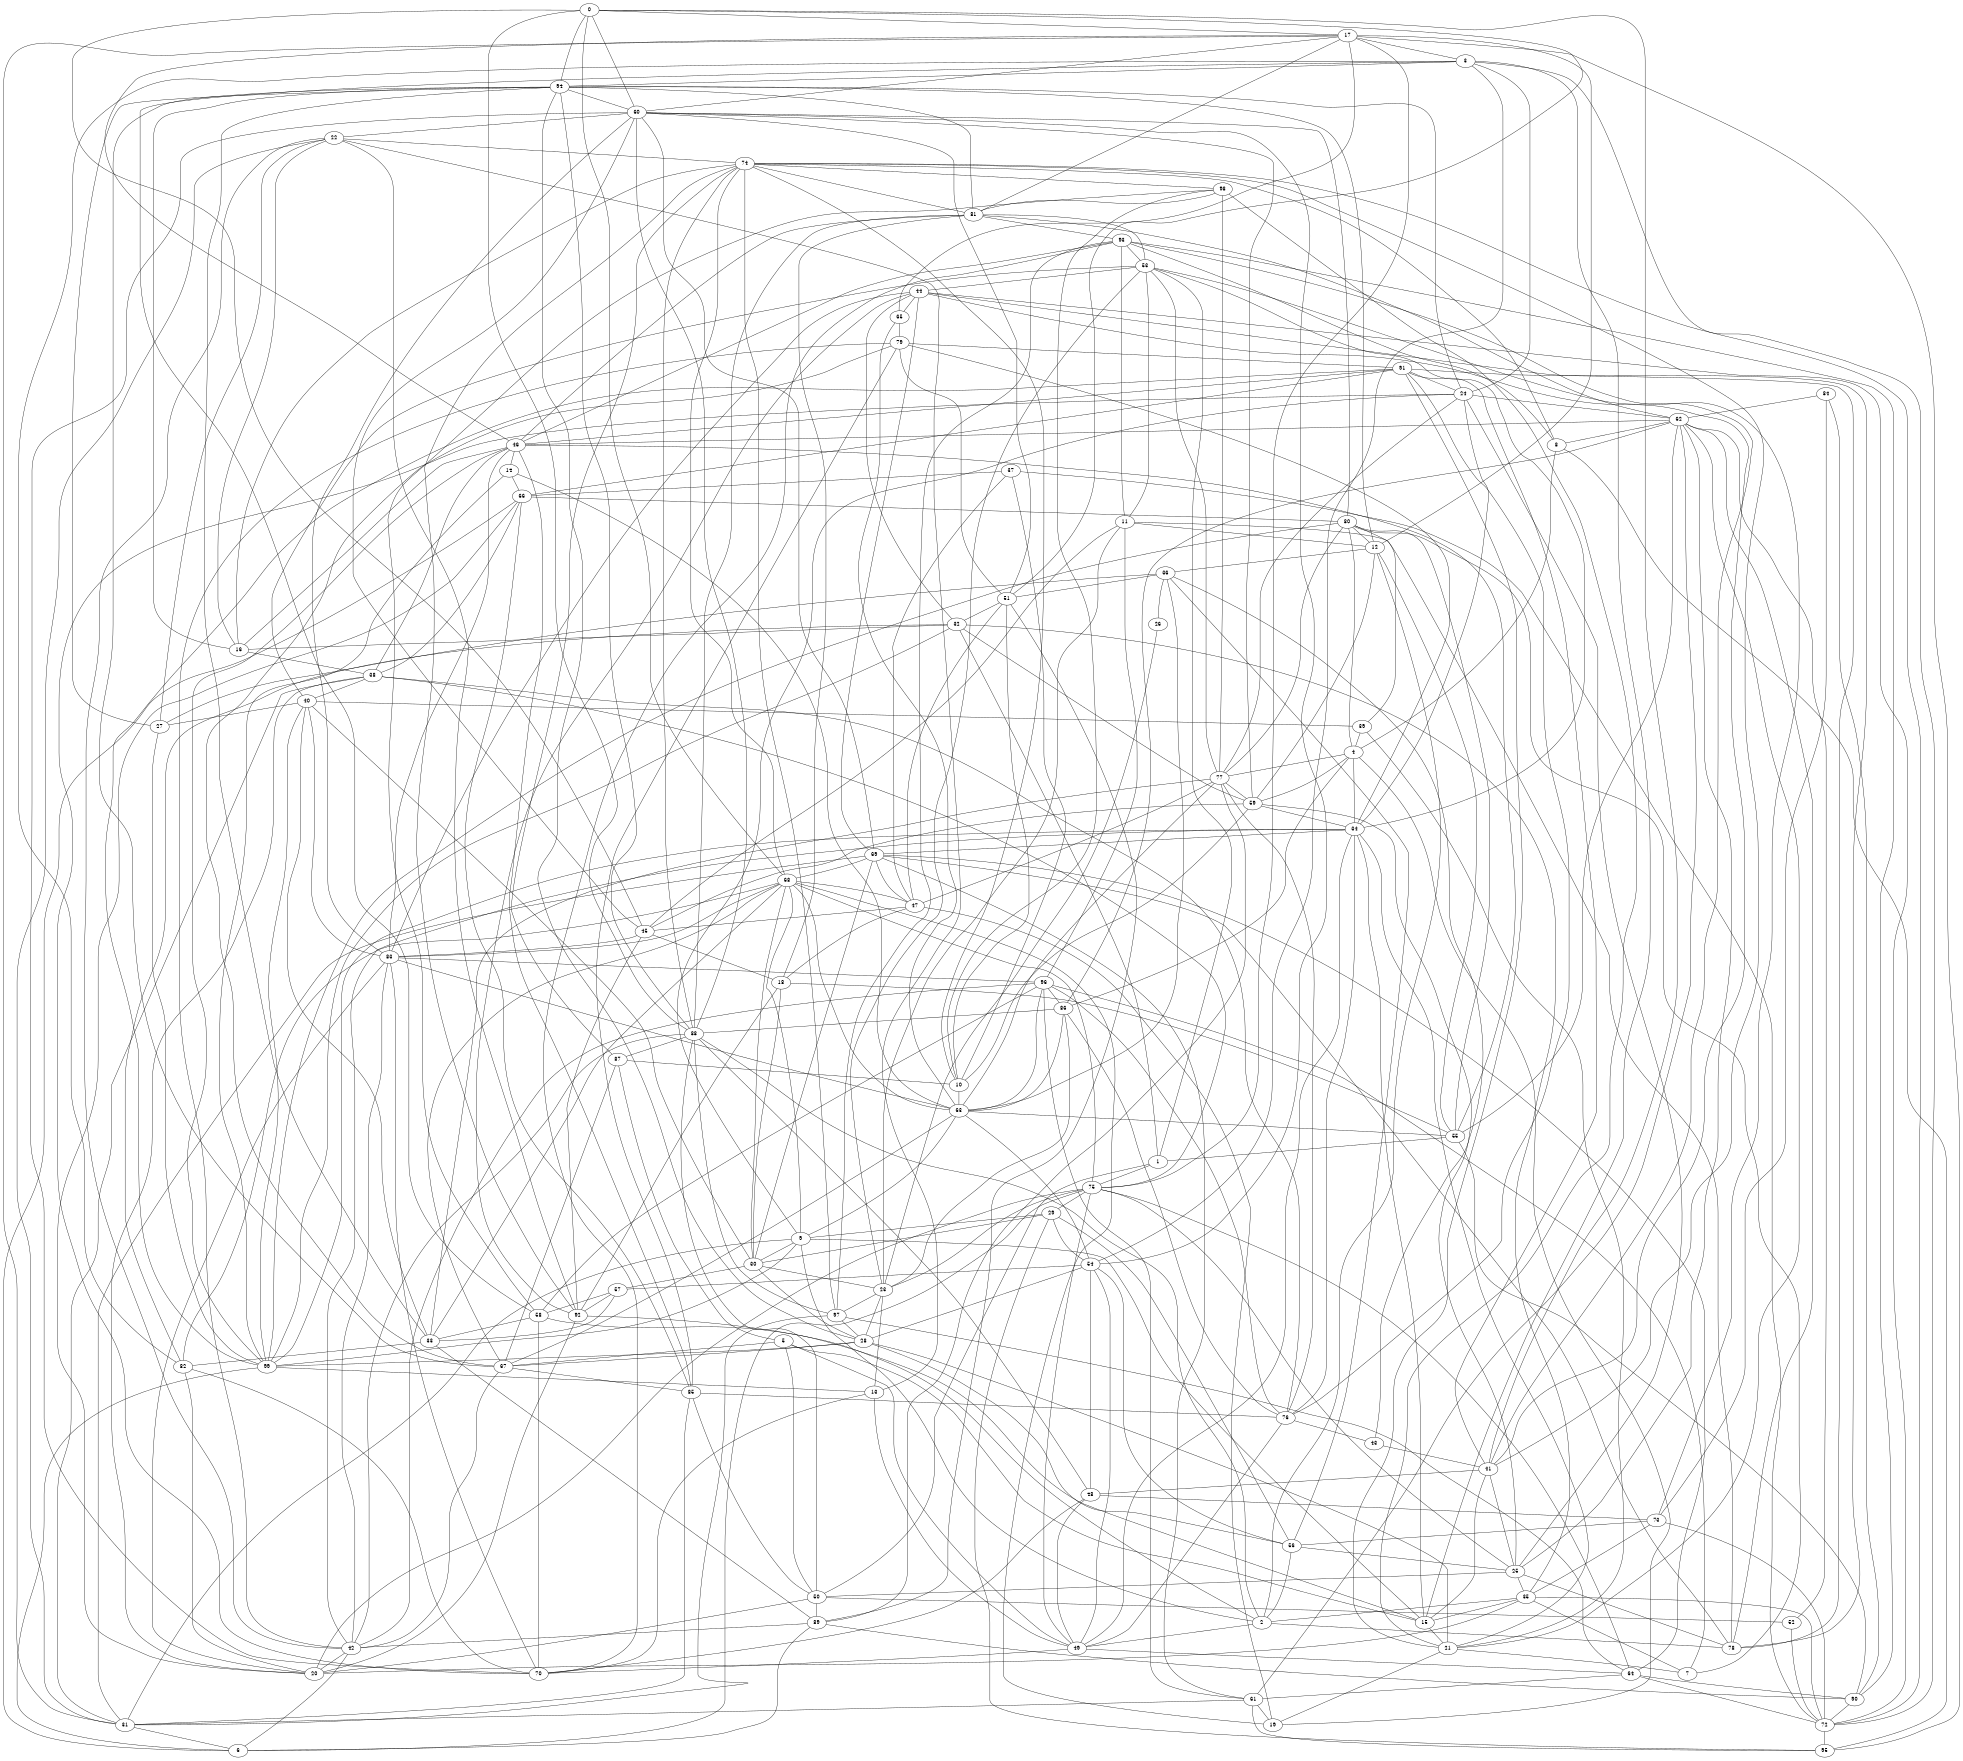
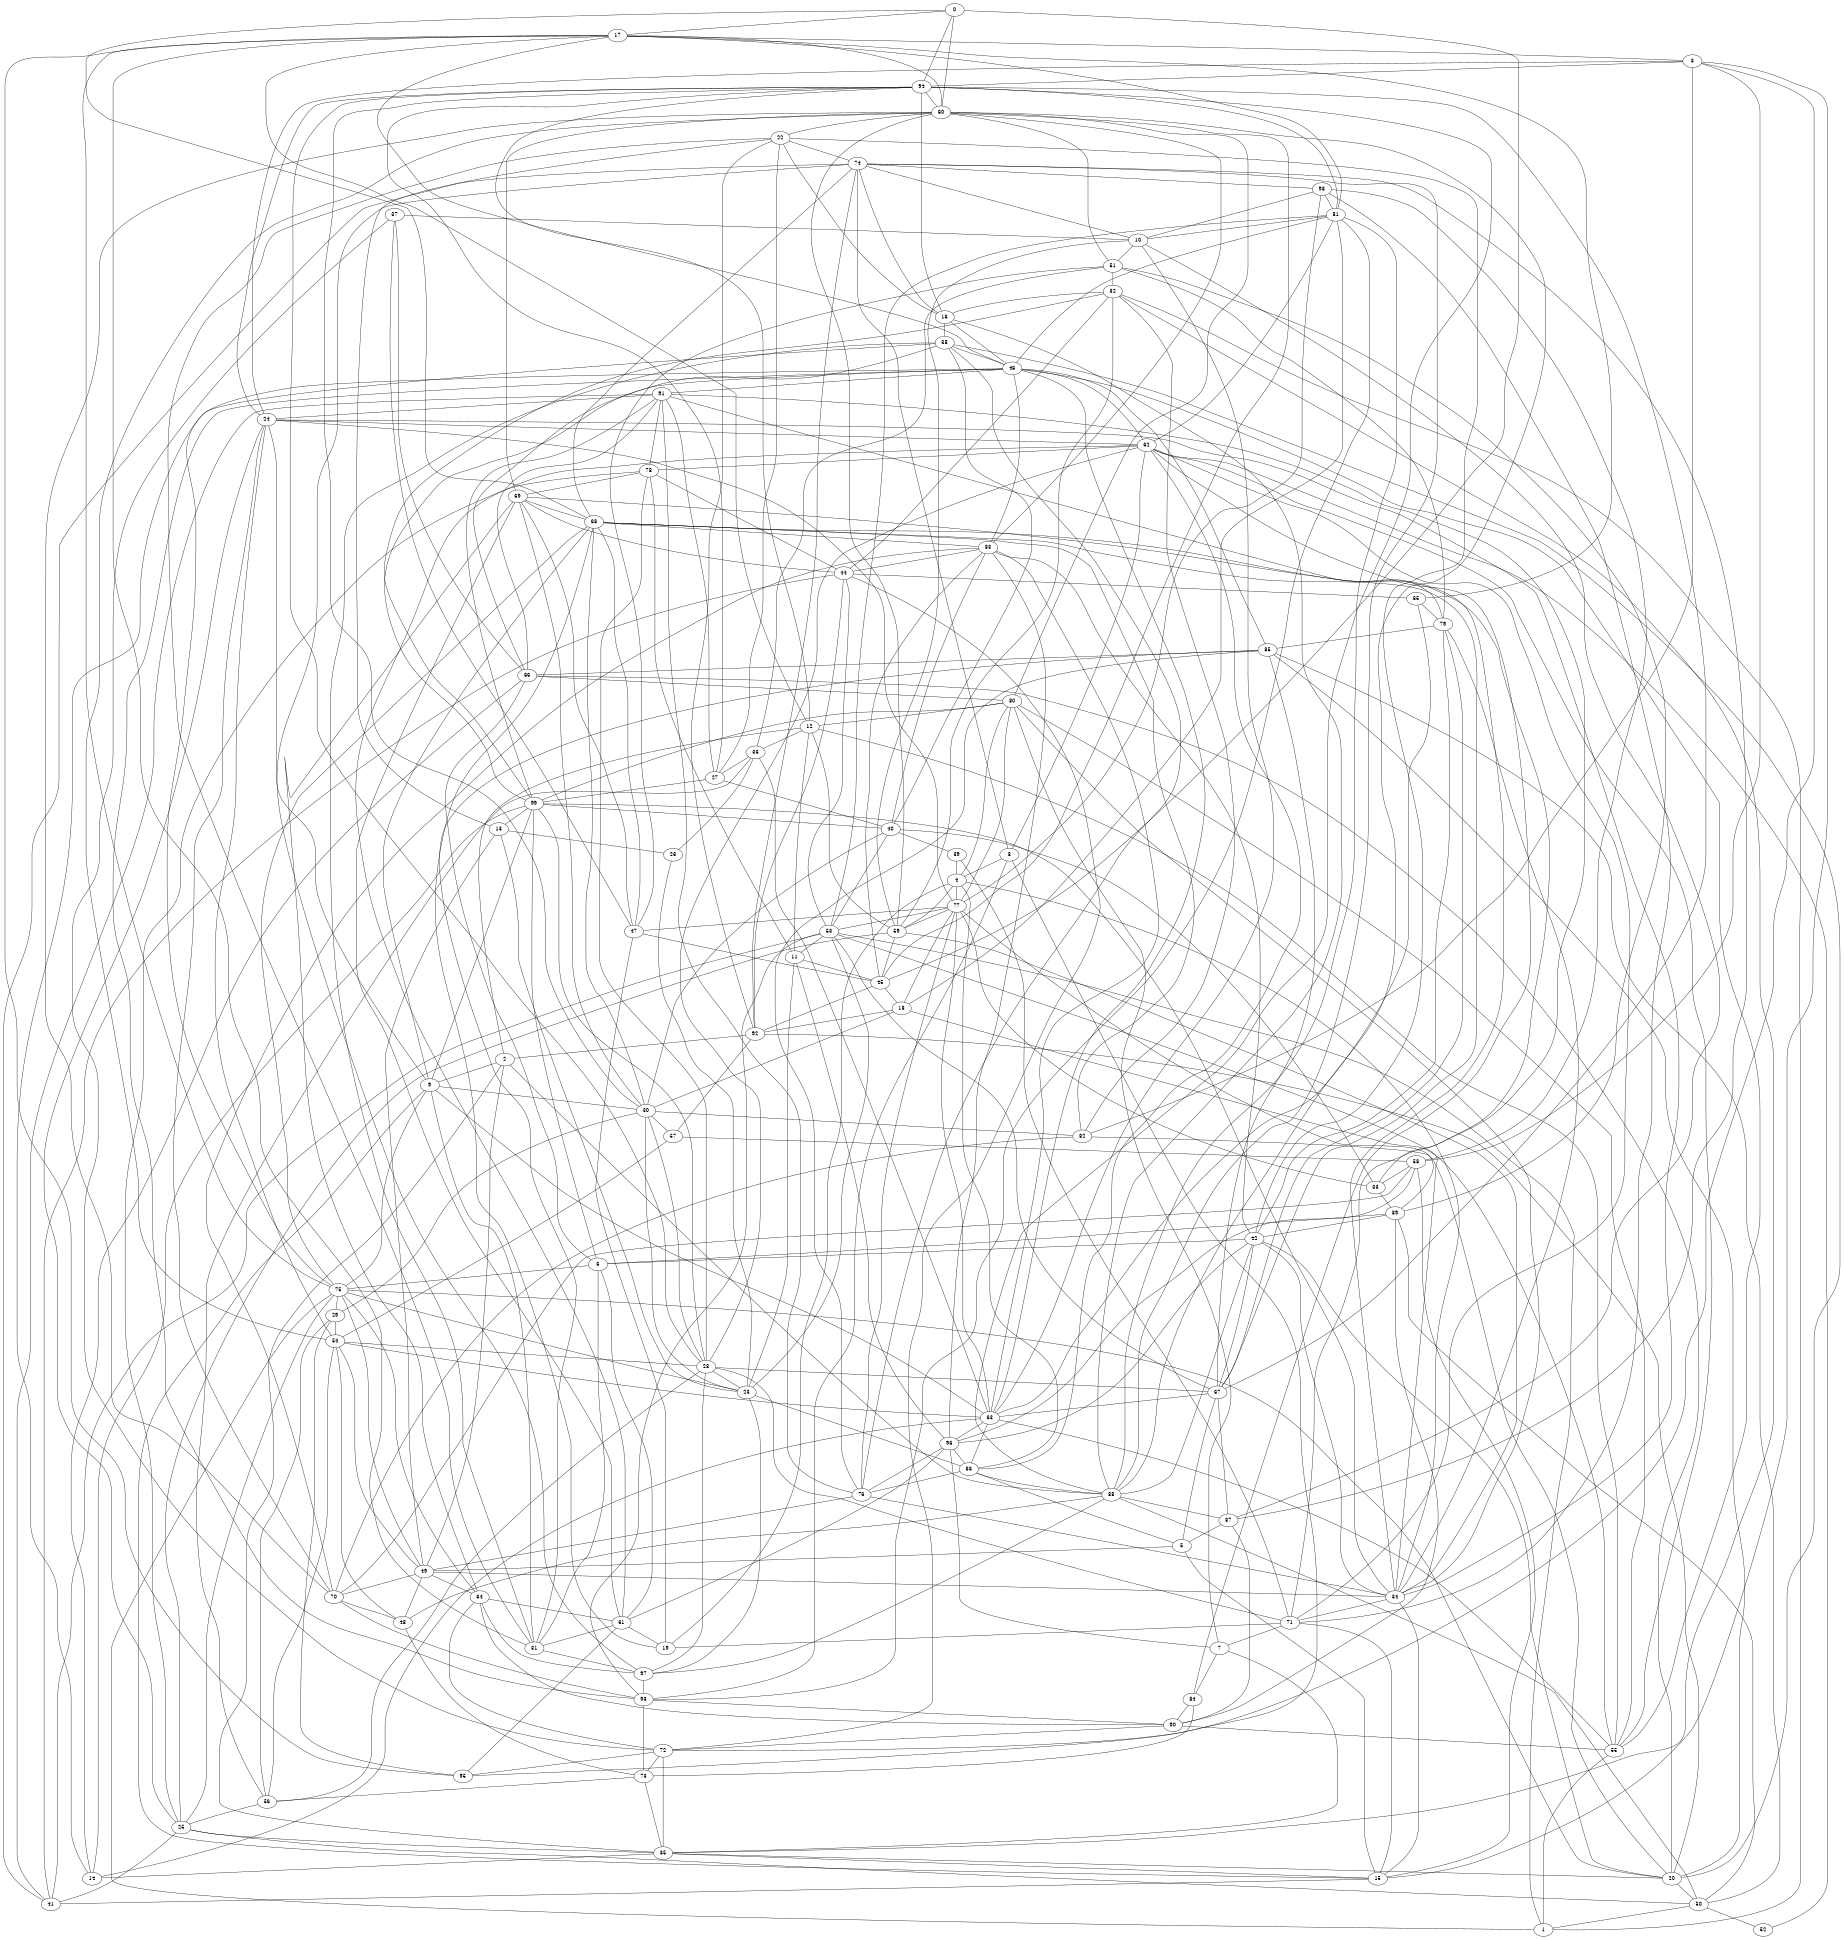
  graph {
    0
    17
    41
    51
    68
    94
    3
    95
    12
    46
    60
    65
    74
    25
    91
    53
    44
    48
    32
    89
    79
    9
    30
    82
    33
    47
    83
    88
    16
    81
    1
    75
    49
    23
    20
    29
    2
    56
    63
    34
    70
    64
    50
    42
    97
    87
    24
    54
    58
    72
    62
    28
    57
    15
    96
    98
    73
    4
    19
    77
    86
-   71 [label=21]
+   71
    99
    69
    59
    18
    76
    5
    67
    85
    6
    61
    66
    31
    80
    7
    35
    84
    14
    55
    90
    8
    93
    11
    10
    45
    78
    36
    92
    26
    27
-   43
    13
    22
    38
    40
    52
    37
    39
    0 -- 17
-   0 -- 41
-   0 -- 51
    0 -- 68
    0 -- 94
    17 -- 3
    17 -- 95
    17 -- 12
    17 -- 46
    17 -- 60
    17 -- 65
    41 -- 74
    41 -- 25
    41 -- 91
    41 -- 53
    41 -- 44
-   41 -- 48
    51 -- 32
    51 -- 89
    51 -- 79
    68 -- 74
    68 -- 9
    68 -- 30
    68 -- 82
    68 -- 33
    68 -- 47
    68 -- 83
    94 -- 60
    94 -- 88
    94 -- 16
    94 -- 81
    3 -- 94
    3 -- 24
-   3 -- 54
+   24 -- 54
    3 -- 58
    3 -- 72
    12 -- 94
    12 -- 2
    12 -- 59
    12 -- 55
    12 -- 36
    46 -- 91
    46 -- 83
    46 -- 16
    46 -- 14
    46 -- 93
    60 -- 0
    60 -- 51
    60 -- 83
    60 -- 70
    60 -- 69
    60 -- 22
    65 -- 79
    74 -- 98
    25 -- 50
    25 -- 35
    25 -- 78
    91 -- 24
    91 -- 71
    53 -- 44
    53 -- 1
    53 -- 23
    53 -- 11
    44 -- 65
    44 -- 32
    44 -- 69
    48 -- 88
    48 -- 49
    48 -- 73
    32 -- 16
    32 -- 1
    32 -- 35
    89 -- 42
    89 -- 6
    89 -- 90
    79 -- 91
    79 -- 42
    79 -- 67
    79 -- 85
    9 -- 30
    9 -- 63
-   33 -- 94
-   33 -- 82
+   30 -- 94
+   30 -- 82
    30 -- 23
    30 -- 29
    30 -- 28
    30 -- 57
    30 -- 69
    82 -- 3
    82 -- 32
    82 -- 20
    82 -- 70
    33 -- 89
-   33 -- 57
    47 -- 51
    47 -- 19
    47 -- 45
    83 -- 44
    83 -- 63
    83 -- 70
    83 -- 96
    83 -- 40
-   88 -- 0
+   88 -- 16
    88 -- 60
    88 -- 74
    88 -- 50
    88 -- 42
    88 -- 97
    88 -- 87
    16 -- 74
    16 -- 38
    81 -- 17
    81 -- 46
    81 -- 53
    81 -- 88
    81 -- 62
    81 -- 93
-   81 -- 74
+   81 -- 10
    1 -- 75
    75 -- 17
    75 -- 68
    75 -- 25
    75 -- 49
    75 -- 23
    75 -- 20
    75 -- 29
    49 -- 34
    49 -- 70
    49 -- 64
    23 -- 97
    23 -- 86
    20 -- 50
    29 -- 95
-   29 -- 9
+   75 -- 9
    29 -- 54
    2 -- 9
    2 -- 88
    2 -- 49
-   2 -- 56
    56 -- 25
    56 -- 29
-   63 -- 68
+   63 -- 46
    63 -- 65
    63 -- 96
    63 -- 14
    63 -- 55
    34 -- 53
    34 -- 79
    34 -- 71
    34 -- 99
    34 -- 69
    70 -- 48
    70 -- 93
    64 -- 75
    64 -- 72
    64 -- 61
    64 -- 90
    50 -- 89
    50 -- 1
    50 -- 52
    42 -- 83
    42 -- 20
    42 -- 34
    42 -- 96
    42 -- 67
    42 -- 6
    97 -- 74
    97 -- 64
    97 -- 28
    97 -- 93
    87 -- 74
    87 -- 5
    87 -- 67
    87 -- 10
    24 -- 94
    24 -- 25
    24 -- 9
    24 -- 34
    24 -- 70
    24 -- 62
    54 -- 60
    54 -- 48
    54 -- 49
    54 -- 56
    54 -- 63
    54 -- 28
    54 -- 57
    58 -- 33
    58 -- 70
    58 -- 15
    58 -- 96
    58 -- 98
    72 -- 95
-   72 -- 74
    72 -- 44
    72 -- 73
    62 -- 46
    62 -- 86
    62 -- 55
    62 -- 8
    62 -- 78
    28 -- 94
    28 -- 23
    28 -- 56
-   25 -- 62
+   28 -- 62
    28 -- 71
    28 -- 99
    28 -- 67
-   2 -- 78
+   28 -- 78
    57 -- 58
    57 -- 92
    15 -- 41
    15 -- 3
    15 -- 9
    15 -- 34
    15 -- 71
    96 -- 86
    96 -- 76
    98 -- 81
    98 -- 10
    73 -- 56
    73 -- 35
    4 -- 34
    4 -- 19
    4 -- 77
    4 -- 86
    19 -- 68
    77 -- 53
    77 -- 89
    77 -- 33
    77 -- 47
    77 -- 63
    77 -- 24
    77 -- 98
    77 -- 59
-   47 -- 18
+   77 -- 18
    77 -- 76
    86 -- 88
    86 -- 63
    86 -- 76
    71 -- 62
    71 -- 98
    71 -- 19
    71 -- 7
    99 -- 46
    99 -- 91
    99 -- 32
    99 -- 9
    99 -- 6
    99 -- 14
    99 -- 13
    99 -- 40
    69 -- 68
    69 -- 47
    69 -- 64
-   69 -- 31
    59 -- 60
    59 -- 25
    59 -- 32
    59 -- 34
    59 -- 4
    59 -- 10
    59 -- 45
    18 -- 30
    18 -- 81
    18 -- 55
    18 -- 92
    76 -- 91
    76 -- 49
    76 -- 34
-   76 -- 43
    76 -- 38
    5 -- 49
    5 -- 15
-   5 -- 50
+   5 -- 86
    5 -- 67
    67 -- 68
    67 -- 94
+   67 -- 53
    67 -- 63
    67 -- 85
    85 -- 46
-   83 -- 20
+   85 -- 20
    85 -- 50
    85 -- 76
    85 -- 66
    6 -- 75
+   6 -- 61
    6 -- 66
    61 -- 95
    61 -- 62
    61 -- 96
    61 -- 19
    61 -- 69
    61 -- 31
    66 -- 91
    66 -- 20
    66 -- 80
    31 -- 17
    31 -- 9
    31 -- 97
    31 -- 85
    31 -- 6
    80 -- 12
    80 -- 60
    80 -- 4
    80 -- 77
    80 -- 99
    80 -- 55
    7 -- 96
    7 -- 80
    7 -- 35
+   7 -- 84
    35 -- 20
    35 -- 2
    35 -- 72
    35 -- 15
+   35 -- 14
    84 -- 62
    84 -- 73
    84 -- 90
    14 -- 66
    55 -- 46
    55 -- 1
+   90 -- 87
    90 -- 72
    90 -- 55
    8 -- 95
    8 -- 74
    8 -- 4
    8 -- 93
    93 -- 53
    93 -- 73
    93 -- 90
-   93 -- 11
    11 -- 12
    11 -- 23
    11 -- 96
    11 -- 45
    11 -- 78
    10 -- 51
    10 -- 74
    10 -- 63
    45 -- 0
    45 -- 60
    45 -- 83
    45 -- 18
    45 -- 92
    78 -- 91
    78 -- 44
    78 -- 69
    36 -- 51
    36 -- 56
    36 -- 63
    36 -- 26
    36 -- 27
-   36 -- 43
    92 -- 74
    92 -- 44
    92 -- 20
    92 -- 2
    92 -- 22
    26 -- 23
    27 -- 94
+   27 -- 91
    27 -- 99
    27 -- 22
-   43 -- 41
    13 -- 49
    13 -- 23
-   13 -- 70
+   13 -- 26
    13 -- 22
    22 -- 74
    22 -- 16
    22 -- 42
    22 -- 31
    38 -- 46
    38 -- 75
    38 -- 20
    38 -- 66
    38 -- 31
    38 -- 40
    40 -- 53
    40 -- 30
    40 -- 33
    40 -- 27
    40 -- 39
-   52 -- 72
    52 -- 62
    37 -- 47
    37 -- 72
    37 -- 66
    37 -- 10
    39 -- 4
    39 -- 71
-   39 -- 80
+   34 -- 80
  }
